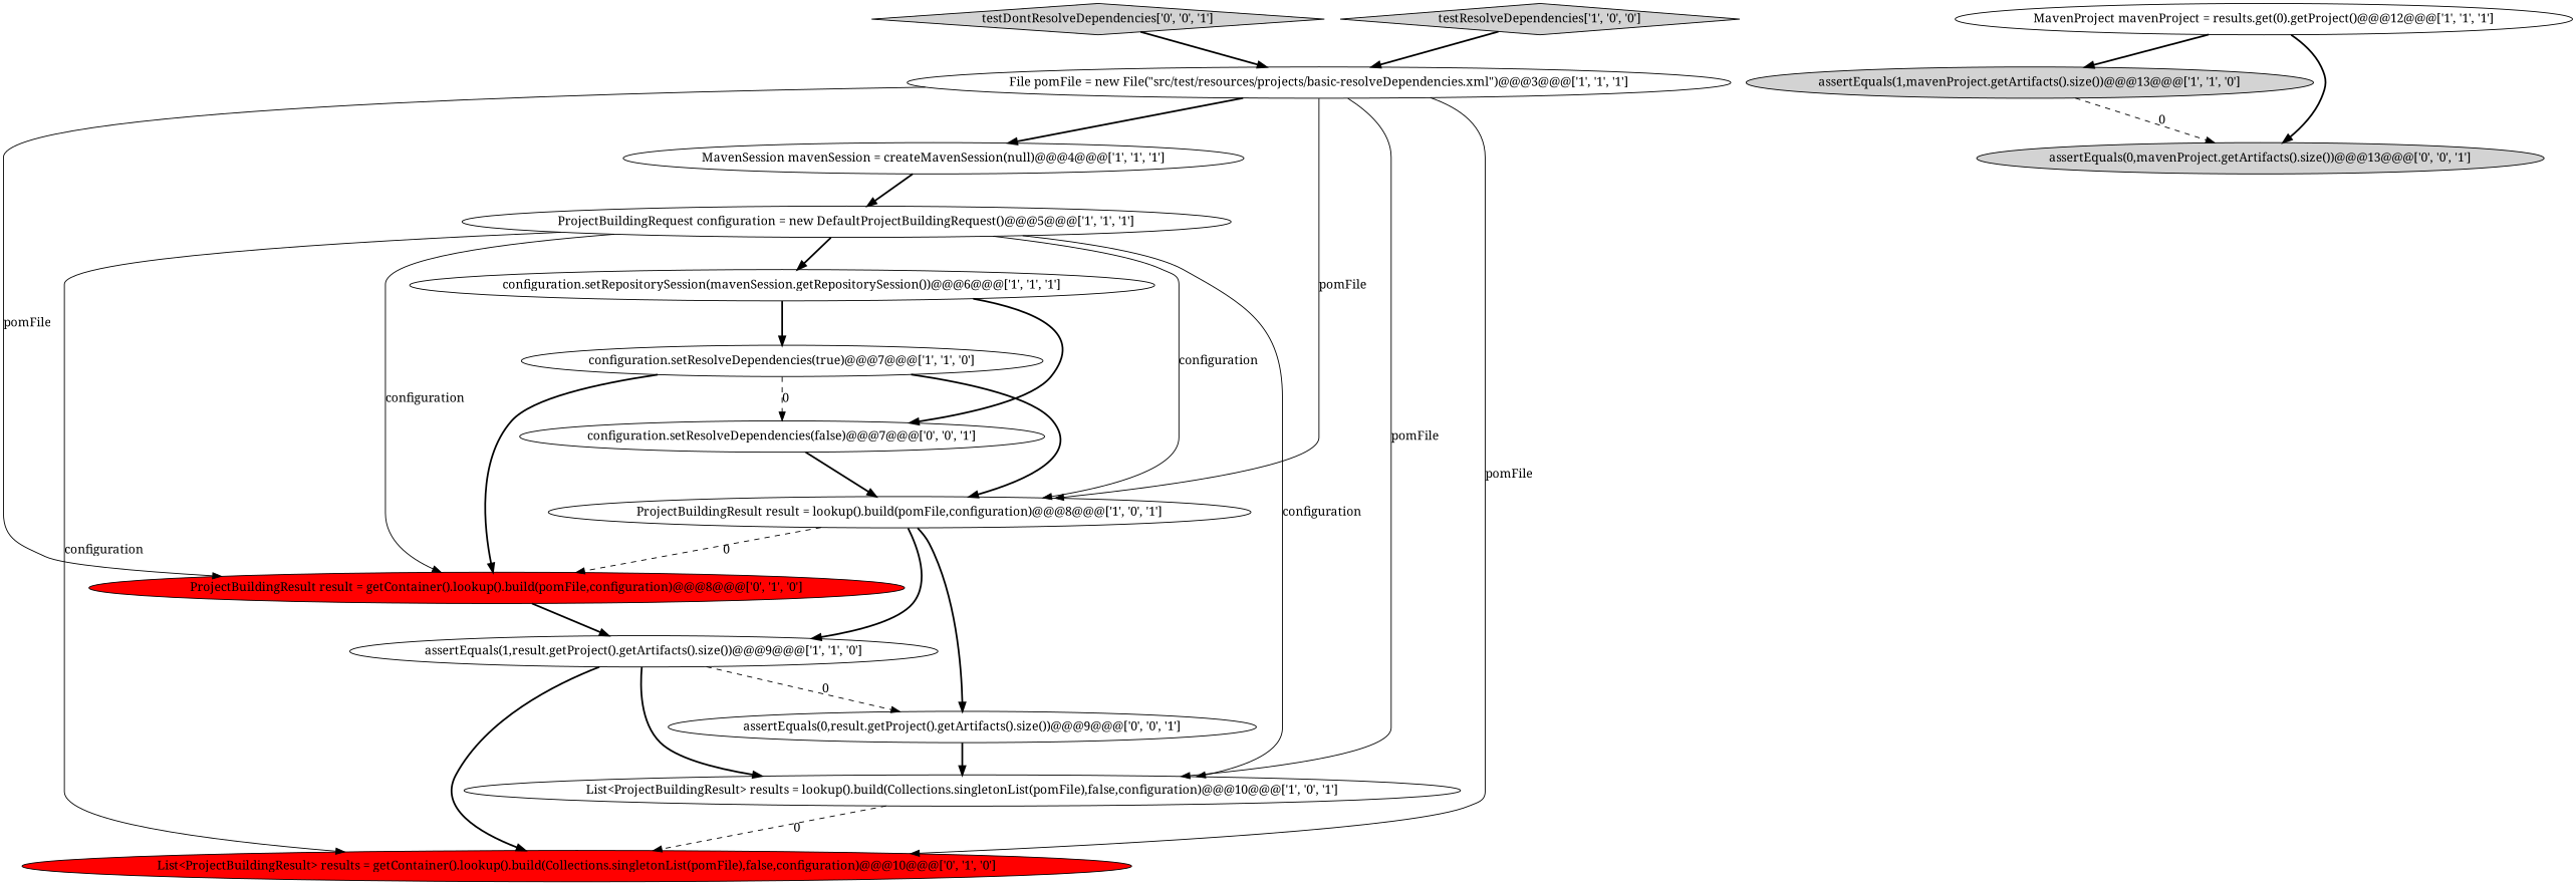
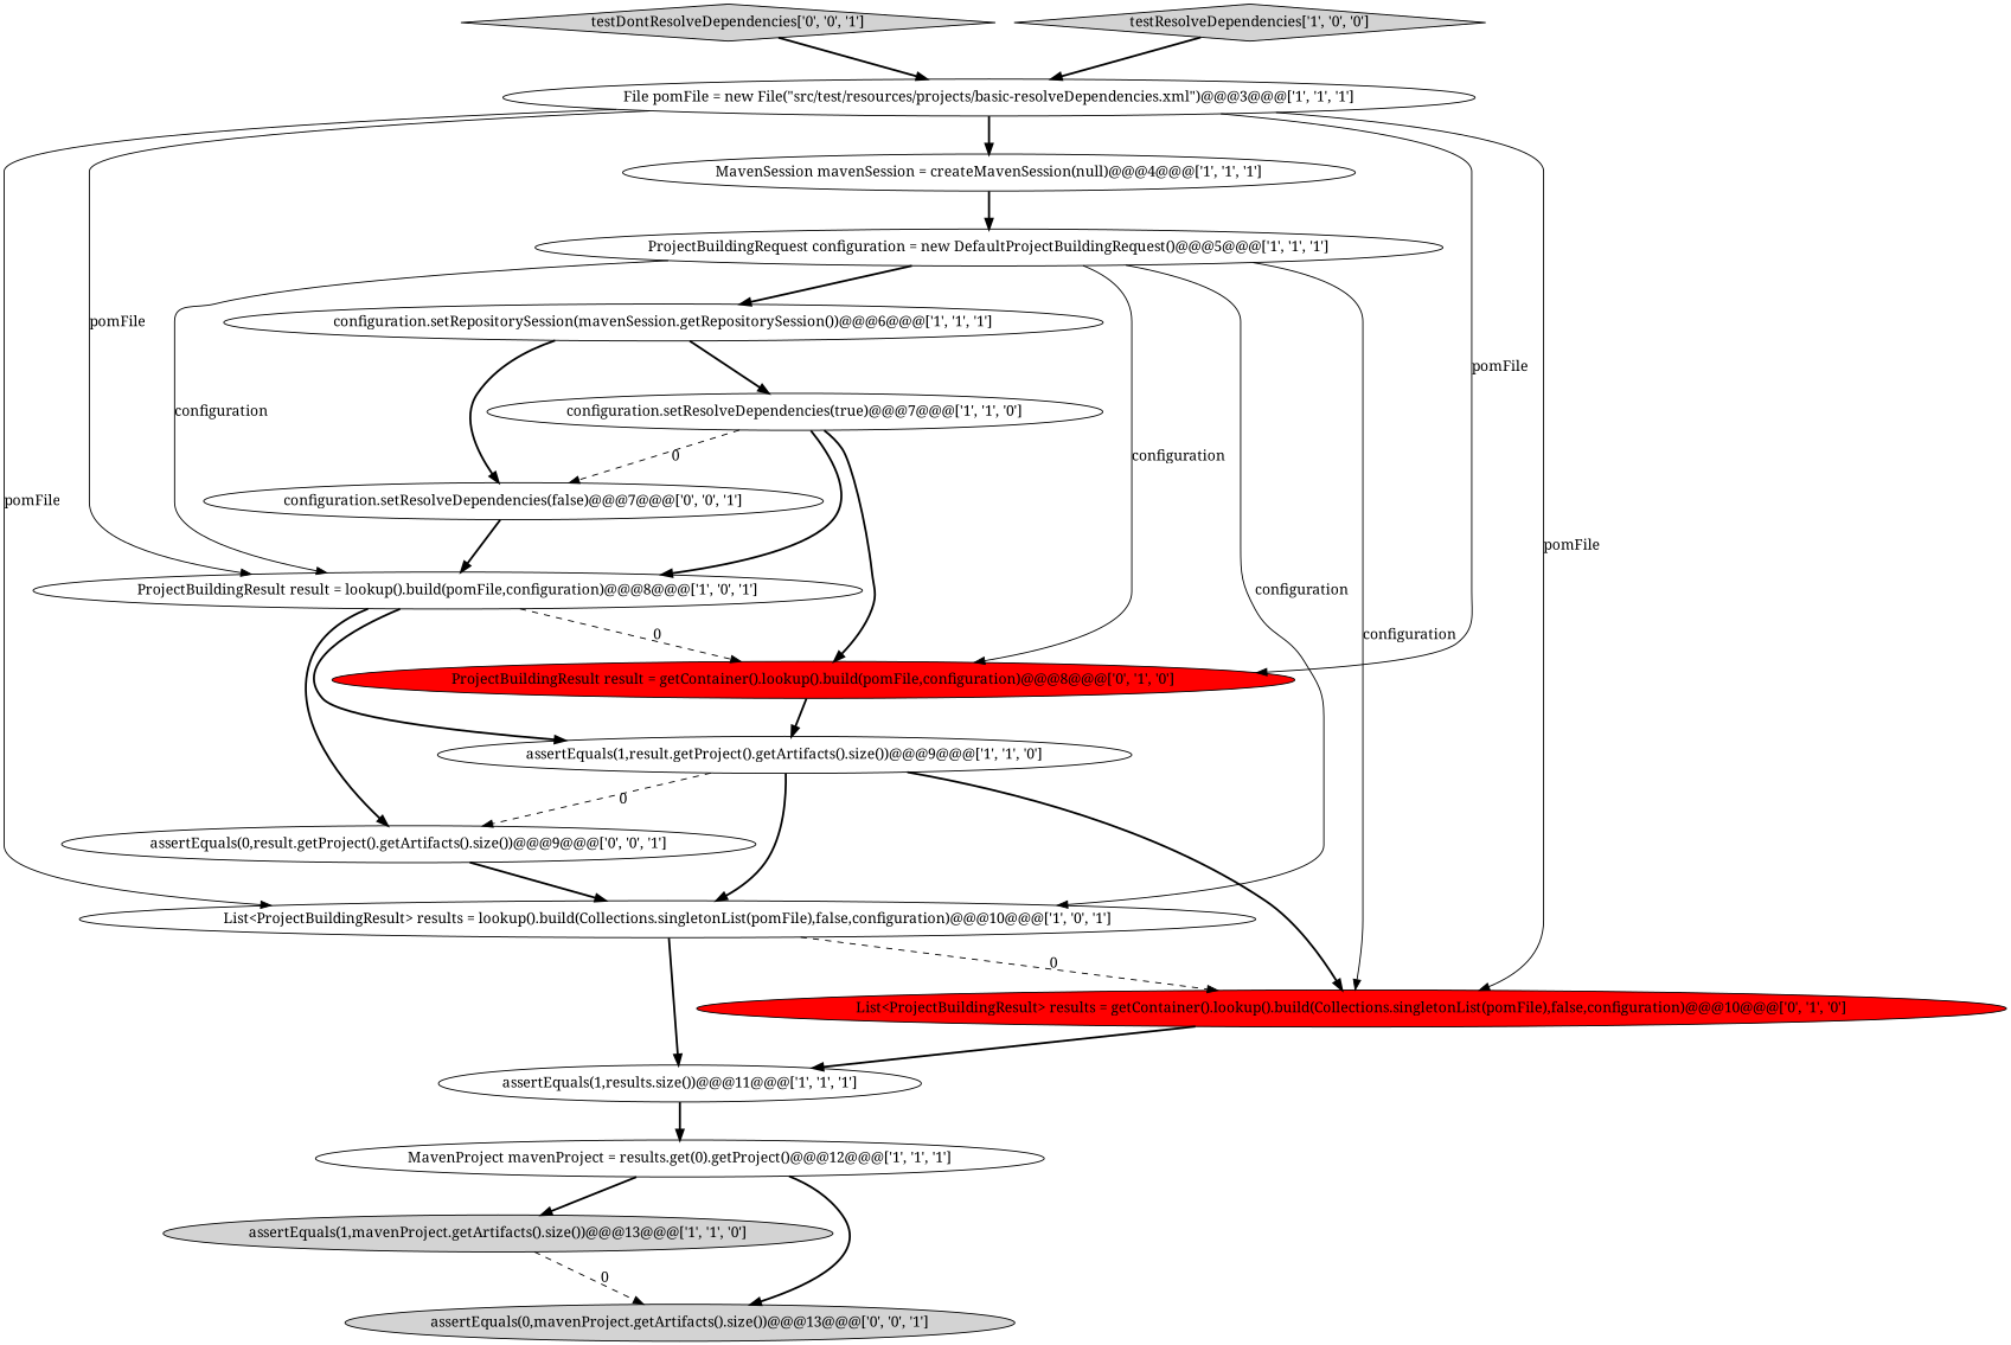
  digraph {
    fontname="Noto Serif"
    node [fillcolor=white fontname="Noto Serif" shape=ellipse style=filled]
    edge [fontname="Noto Serif" style=bold]
    n1 [label="assertEquals(1,result.getProject().getArtifacts().size())@@@9@@@['1', '1', '0']"]
    n2 [label="assertEquals(0,result.getProject().getArtifacts().size())@@@9@@@['0', '0', '1']"]
    n3 [label="List<ProjectBuildingResult> results = lookup().build(Collections.singletonList(pomFile),false,configuration)@@@10@@@['1', '0', '1']"]
    n4 [fillcolor=red label="List<ProjectBuildingResult> results = getContainer().lookup().build(Collections.singletonList(pomFile),false,configuration)@@@10@@@['0', '1', '0']"]
+   n5 [label="assertEquals(1,results.size())@@@11@@@['1', '1', '1']"]
    n6 [label="File pomFile = new File(\"src/test/resources/projects/basic-resolveDependencies.xml\")@@@3@@@['1', '1', '1']"]
    n7 [fillcolor=red label="ProjectBuildingResult result = getContainer().lookup().build(pomFile,configuration)@@@8@@@['0', '1', '0']"]
    n8 [label="ProjectBuildingResult result = lookup().build(pomFile,configuration)@@@8@@@['1', '0', '1']"]
    n9 [label="MavenSession mavenSession = createMavenSession(null)@@@4@@@['1', '1', '1']"]
    n10 [fillcolor=lightgray label="assertEquals(1,mavenProject.getArtifacts().size())@@@13@@@['1', '1', '0']"]
    n11 [fillcolor=lightgray label="assertEquals(0,mavenProject.getArtifacts().size())@@@13@@@['0', '0', '1']"]
    n12 [label="configuration.setRepositorySession(mavenSession.getRepositorySession())@@@6@@@['1', '1', '1']"]
    n13 [label="configuration.setResolveDependencies(true)@@@7@@@['1', '1', '0']"]
    n14 [label="configuration.setResolveDependencies(false)@@@7@@@['0', '0', '1']"]
    n15 [fillcolor=lightgray label="testDontResolveDependencies['0', '0', '1']" shape=diamond]
    n16 [label="ProjectBuildingRequest configuration = new DefaultProjectBuildingRequest()@@@5@@@['1', '1', '1']"]
    n17 [label="MavenProject mavenProject = results.get(0).getProject()@@@12@@@['1', '1', '1']"]
    n18 [fillcolor=lightgray label="testResolveDependencies['1', '0', '0']" shape=diamond]
    n1 -> n2 [label=0 style=dashed]
    n1 -> n3
    n1 -> n4
    n2 -> n3
    n3 -> n4 [label=0 style=dashed]
+   n3 -> n5
+   n4 -> n5
+   n5 -> n17
    n6 -> n3 [label=pomFile style=solid]
    n6 -> n4 [label=pomFile style=solid]
    n6 -> n7 [label=pomFile style=solid]
    n6 -> n8 [label=pomFile style=solid]
    n6 -> n9
    n7 -> n1
    n8 -> n1
    n8 -> n2
    n8 -> n7 [label=0 style=dashed]
    n9 -> n16
    n10 -> n11 [label=0 style=dashed]
    n12 -> n13
    n12 -> n14
    n13 -> n7
    n13 -> n8
    n13 -> n14 [label=0 style=dashed]
    n14 -> n8
    n15 -> n6
    n16 -> n3 [label=configuration style=solid]
    n16 -> n4 [label=configuration style=solid]
    n16 -> n7 [label=configuration style=solid]
    n16 -> n8 [label=configuration style=solid]
    n16 -> n12
    n17 -> n10
    n17 -> n11
    n18 -> n6
  }
